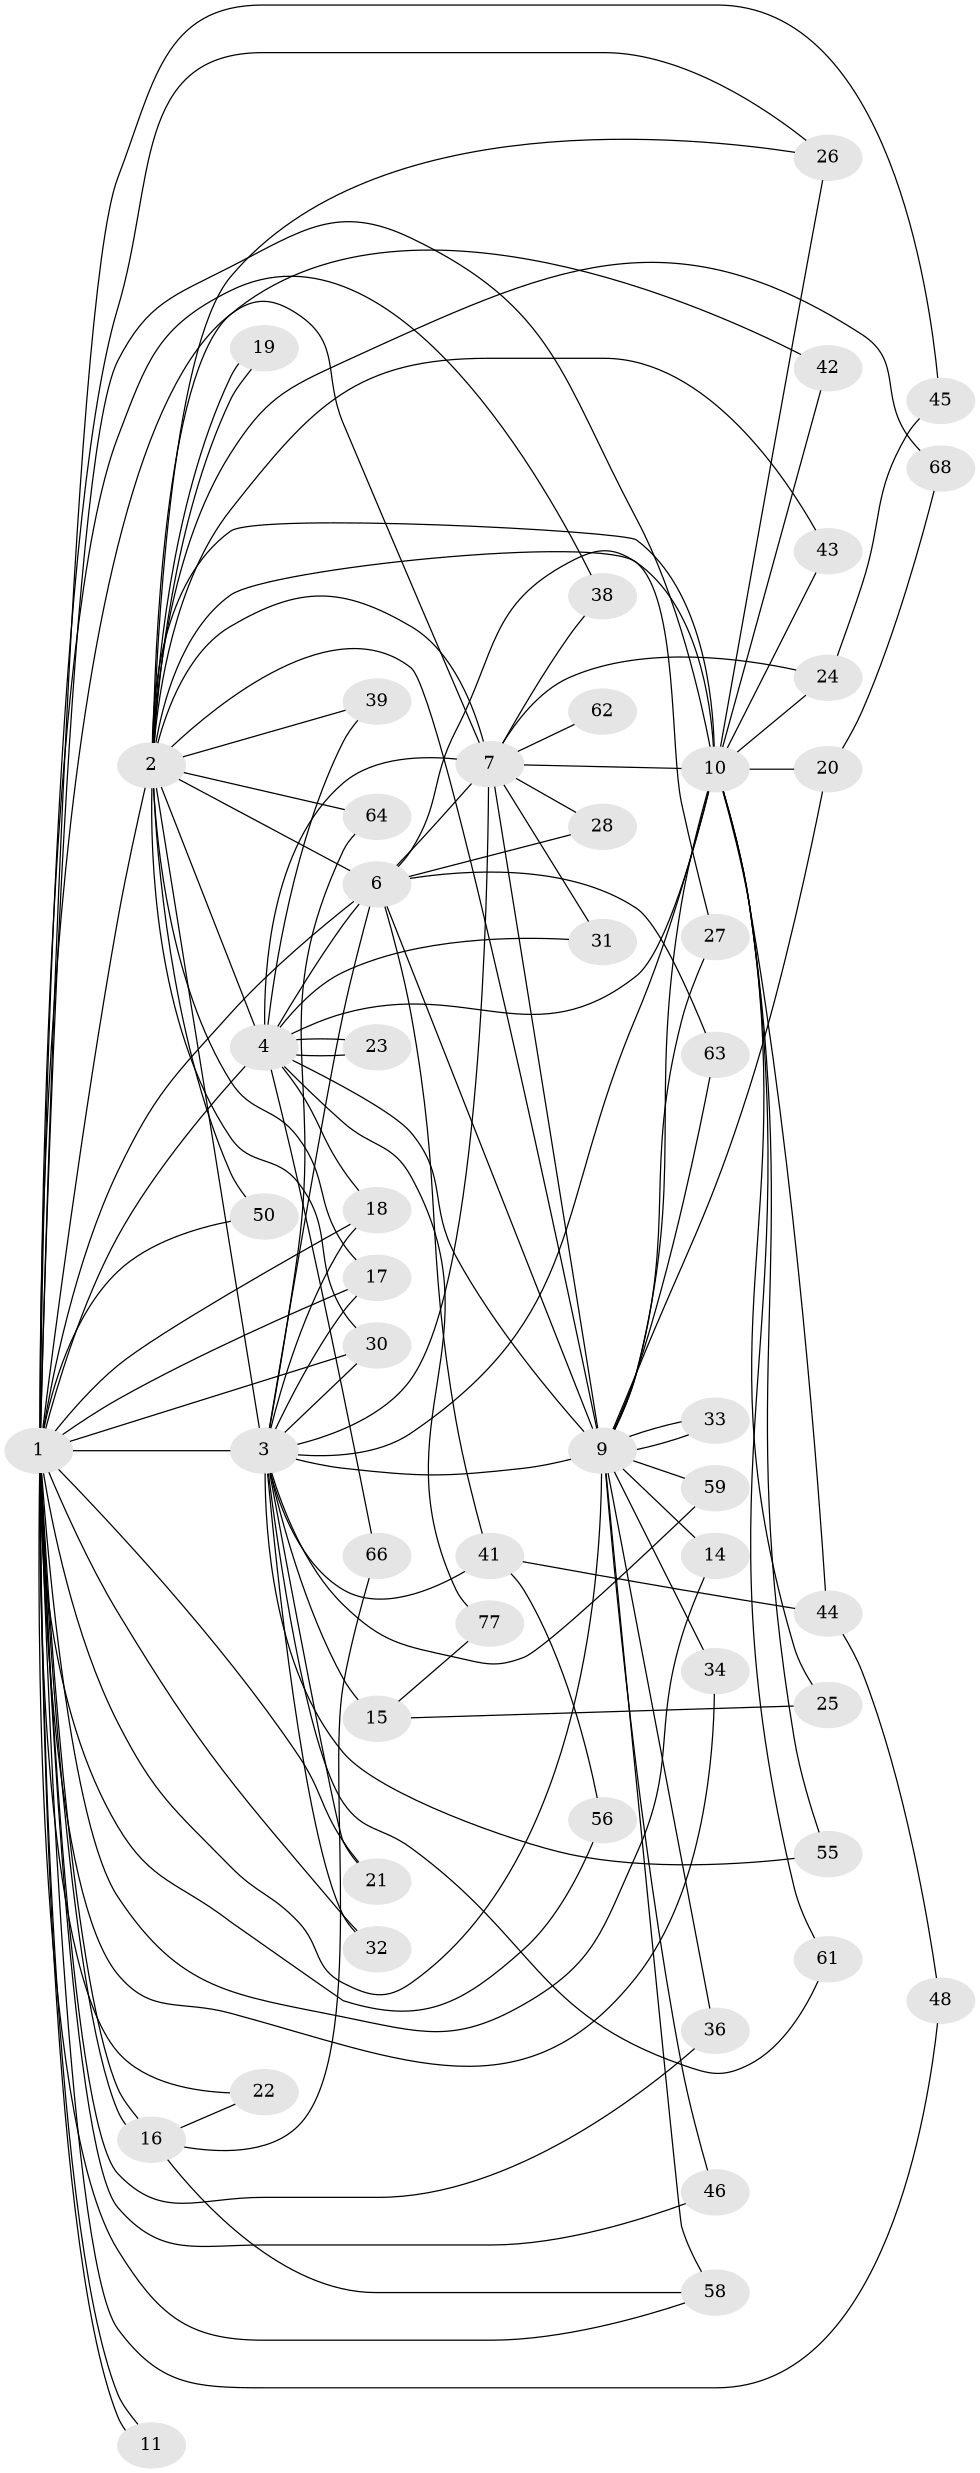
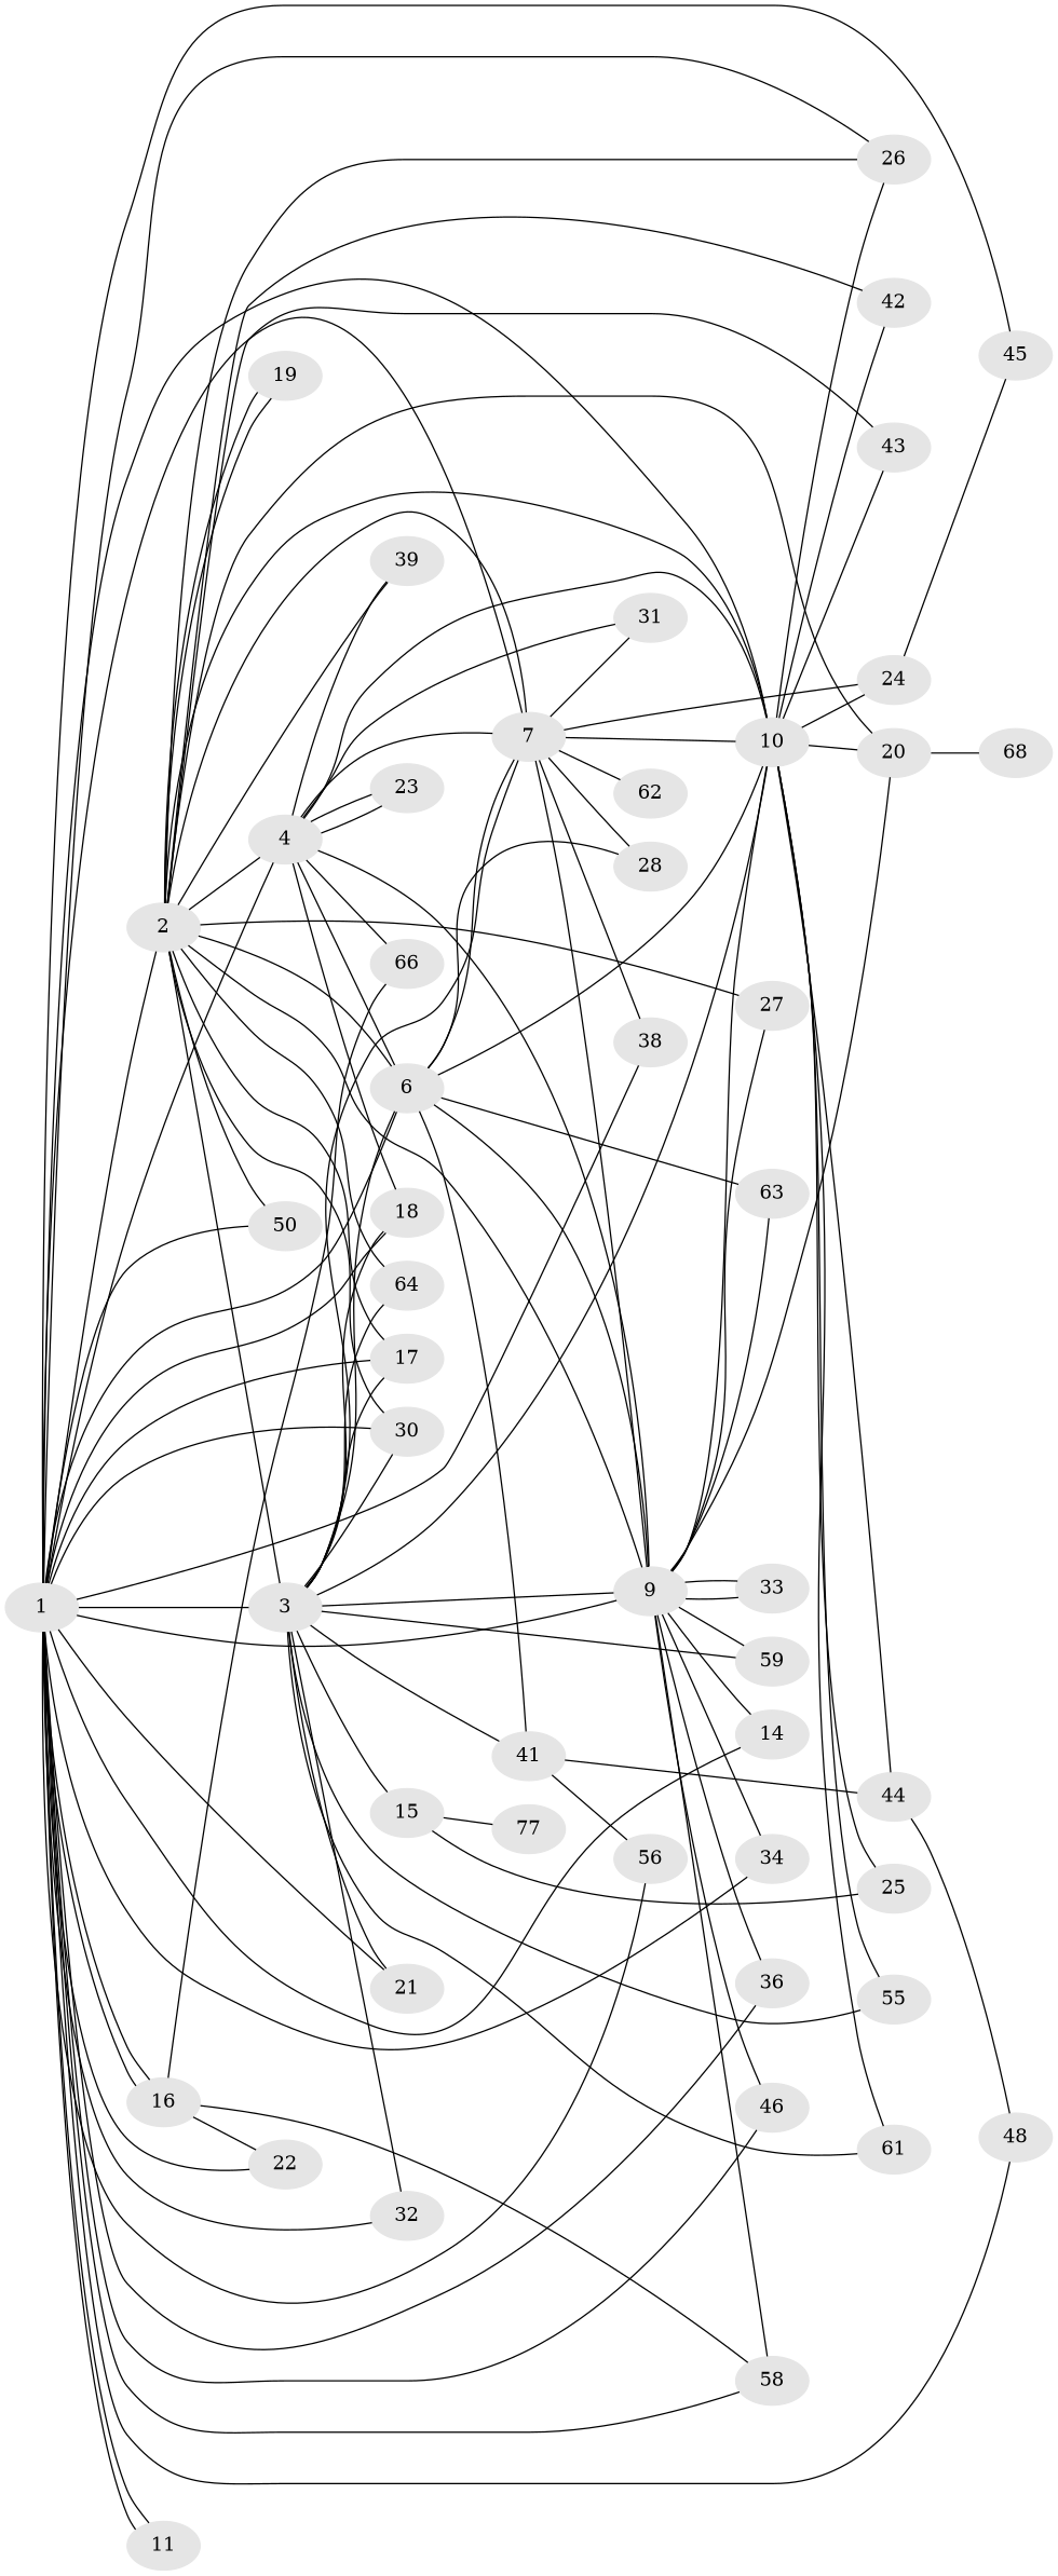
  graph {
    rankdir=LR
    node [color=gray90 style=filled]
    1 [super="+35"]
    2 [super="+8"]
    3 [super="+5"]
    4 [super="+13"]
    6 [super="+47"]
    7 [super="+12"]
    9 [super="+40"]
    10 [super="+53"]
    11
    14
    16 [super="+60"]
    17 [super="+29"]
    18 [super="+37"]
    21
    22 [super="+65"]
    26 [super="+57"]
    30 [super="+54"]
    32
    34
    36
    38
    45
    46 [super="+51"]
    48
    50
    56
    58
    19
    27
    39
    42
    43
    64
    68
    15 [super="+52"]
    41
    55
    59
    61
    23
    31
    66
    n43 [label=77]
    28
    63
    24 [super="+49"]
    62
    20
    33
    25
    44
    1 -- 2 [weight=2]
    1 -- 3 [weight=2]
    1 -- 4 [weight=3]
    1 -- 6
    1 -- 7
    1 -- 9
    1 -- 10
    1 -- 11
    1 -- 11
    1 -- 14
    1 -- 16
    1 -- 16
    1 -- 17
    1 -- 18
    1 -- 21
    1 -- 22 [weight=2]
    1 -- 26
    1 -- 30
    1 -- 32
    1 -- 34
    1 -- 36
    1 -- 38
    1 -- 45
    1 -- 46
    1 -- 48
    1 -- 50
    1 -- 56
    1 -- 58
    2 -- 3 [weight=4]
    2 -- 4 [weight=2]
    2 -- 6 [weight=2]
    2 -- 7 [weight=2]
    2 -- 9 [weight=2]
    2 -- 10 [weight=2]
    2 -- 17
    2 -- 26
    2 -- 30
    2 -- 50
    2 -- 19
    2 -- 19
    2 -- 27
    2 -- 39
    2 -- 42
    2 -- 43
    2 -- 64
-   2 -- 68
+   2 -- 20
    3 -- 6 [weight=2]
    3 -- 7 [weight=2]
    3 -- 9 [weight=3]
    3 -- 10 [weight=2]
    3 -- 17
    3 -- 18
    3 -- 21
    3 -- 30
    3 -- 32
    3 -- 64
    3 -- 15 [weight=3]
    3 -- 41
    3 -- 55
    3 -- 59
    3 -- 61
    4 -- 6
    4 -- 7 [weight=2]
    4 -- 9
    4 -- 10
    4 -- 18
    4 -- 39
    4 -- 23
    4 -- 23
    4 -- 31
    4 -- 66
-   4 -- n43
    6 -- 7
    6 -- 9 [weight=2]
    6 -- 10
    6 -- 41
    6 -- 28
    6 -- 63
    7 -- 9
    7 -- 10 [weight=2]
    7 -- 38
    7 -- 31
    7 -- 28
    7 -- 24
    7 -- 62
    9 -- 10
    9 -- 14
    9 -- 34
    9 -- 36
    9 -- 46 [weight=2]
    9 -- 58
    9 -- 27
    9 -- 59
    9 -- 63
    9 -- 20
    9 -- 33
    9 -- 33
    10 -- 26
    10 -- 42
    10 -- 43
    10 -- 55
    10 -- 61
    10 -- 24 [weight=2]
    10 -- 20
    10 -- 25
    10 -- 44
    16 -- 22
    16 -- 58
    16 -- 66
    15 -- n43
    15 -- 25
    41 -- 56
    41 -- 44
    24 -- 45
    20 -- 68
    44 -- 48
  }
